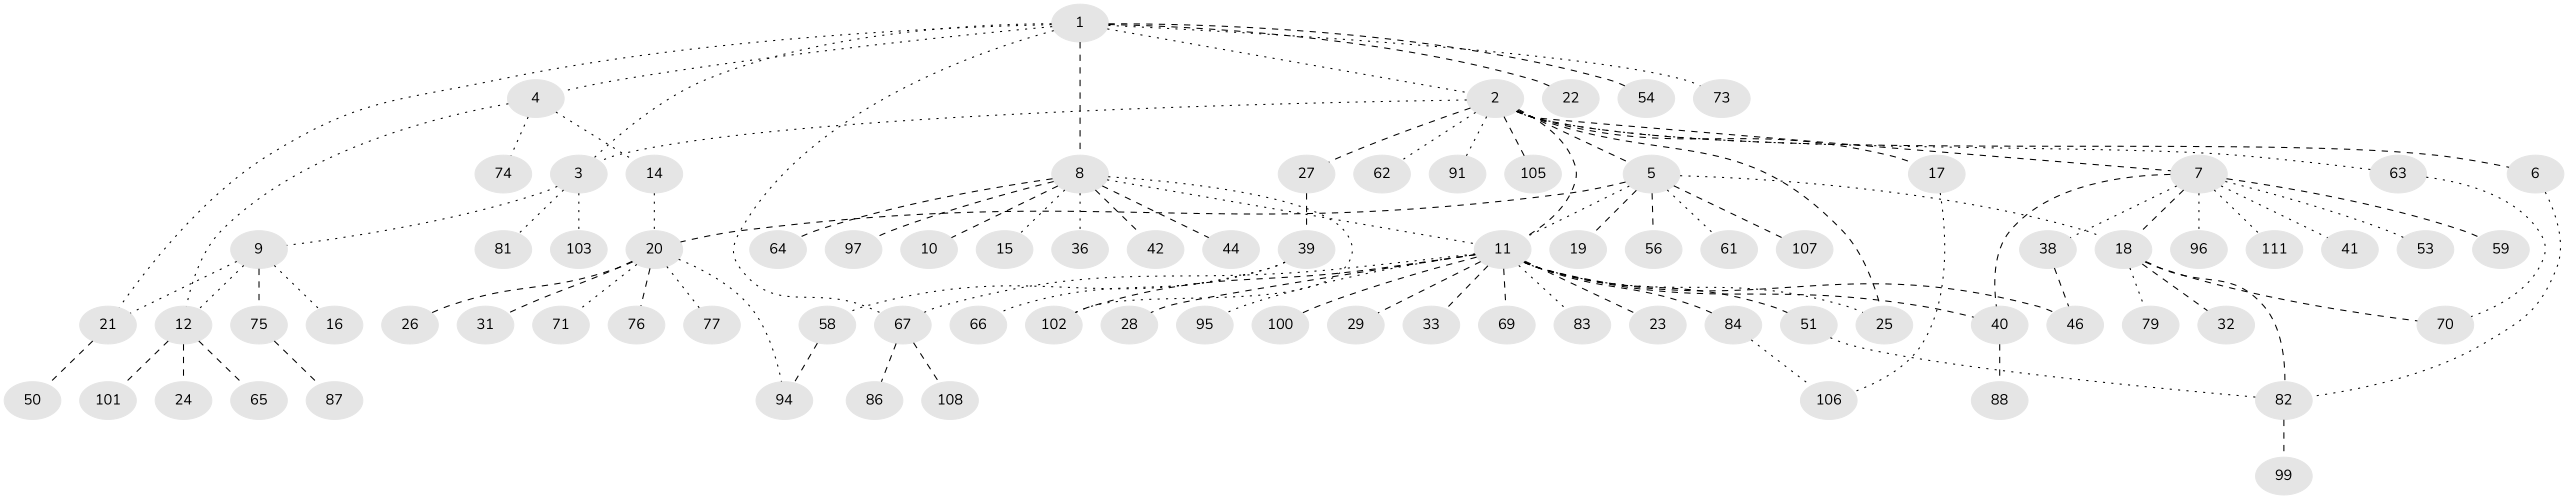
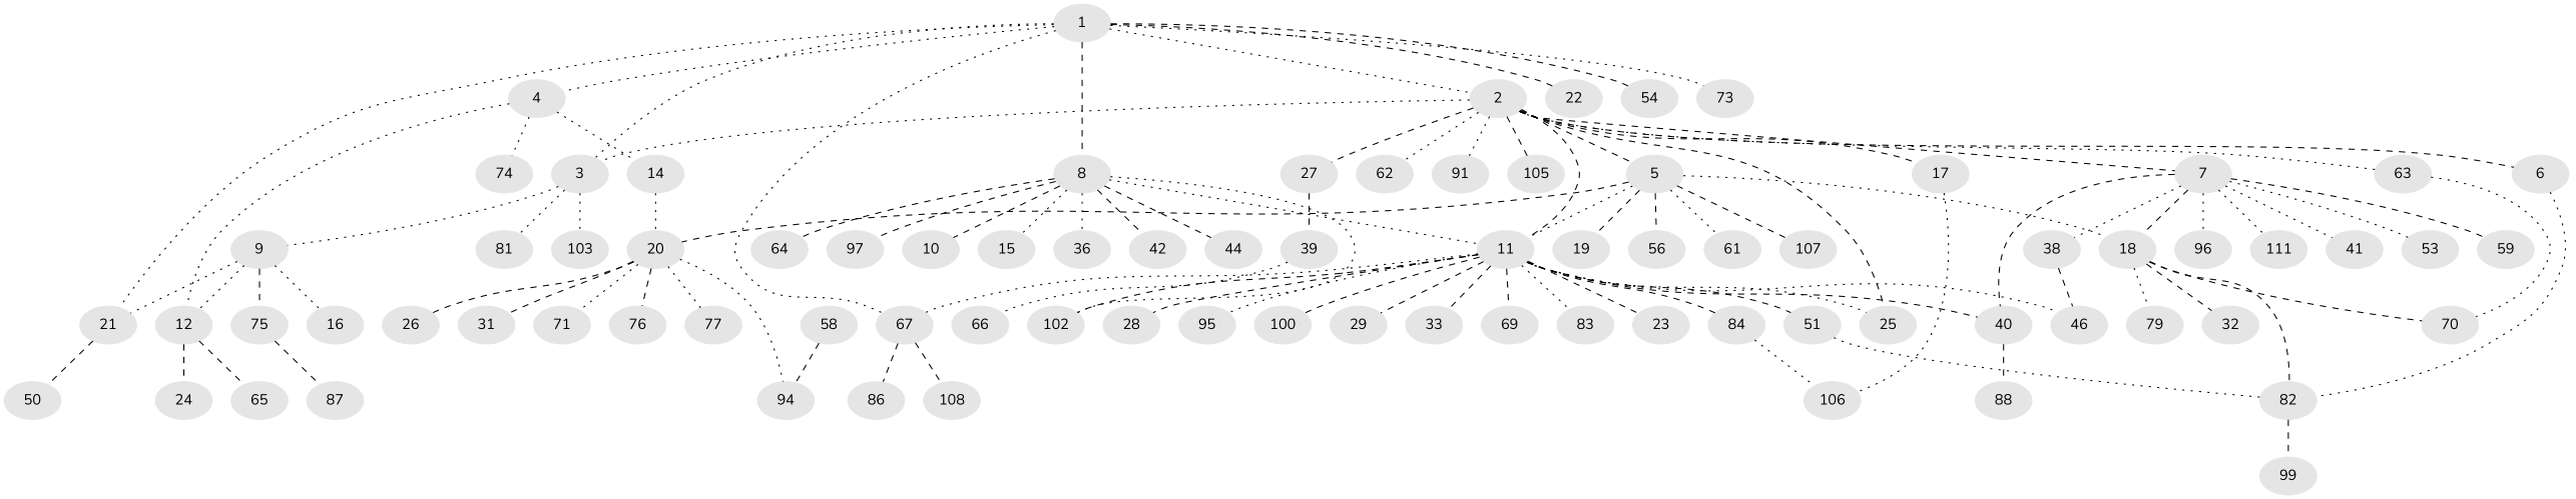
  graph {
    fontname=Nunito
    node [color=gray90 fontname=Nunito style=filled]
    edge [fontname=Nunito style=dashed]
    1 [super="+80"]
    2 [super="+43"]
    3 [super="+89"]
    4 [super="+48"]
    8 [super="+55"]
    21 [super="+49"]
    22 [super="+109"]
    54
    67 [super="+68"]
    73
    5 [super="+13"]
    6
    7 [super="+47"]
    11 [super="+37"]
    17
    25 [super="+98"]
    27 [super="+85"]
    62
    63
    91 [super="+104"]
    105
    9 [super="+36"]
    81
    103
    12 [super="+30"]
    14 [super="+35"]
    74
    10
    15
    n30 [label=36]
    42 [super="+45"]
    44
    64
    97
    102
    50 [super="+52"]
    58
    94
    86
    108
    18 [super="+78"]
    19 [super="+57"]
    20 [super="+60"]
    56 [super="+110"]
    61
    107
    82 [super="+92"]
    38
    40 [super="+72"]
    41
    53
    59
    96
    111
    23
    28
    29
    33
    46 [super="+93"]
    51
    69
    83
    84
    95
    100
    106
    39 [super="+90"]
    70
    16
    75
    24
    65
-   101
    32
    79
    26
    31
    71
    76
    77
    99
    88
    87
    66
    1 -- 2 [style=dotted]
    1 -- 3 [style=dotted]
    1 -- 4 [style=dotted]
    1 -- 8
    1 -- 21 [style=dotted]
    1 -- 22
    1 -- 54
    1 -- 67 [style=dotted]
    1 -- 73 [style=dotted]
    2 -- 3 [style=dotted]
    2 -- 5
    2 -- 6
    2 -- 7
    2 -- 11
    2 -- 17
    2 -- 25
    2 -- 27
    2 -- 62 [style=dotted]
    2 -- 63 [style=dotted]
    2 -- 91 [style=dotted]
    2 -- 105
    3 -- 9 [style=dotted]
    3 -- 81 [style=dotted]
    3 -- 103 [style=dotted]
    4 -- 12 [style=dotted]
    4 -- 14 [style=dotted]
    4 -- 74 [style=dotted]
    8 -- 11 [style=dotted]
    8 -- 10
    8 -- 15 [style=dotted]
    8 -- n30 [style=dotted]
    8 -- 42
    8 -- 44
    8 -- 64
    8 -- 97
    8 -- 102 [style=dotted]
    21 -- 50
    67 -- 86
    67 -- 108
    5 -- 11 [style=dotted]
    5 -- 18 [style=dotted]
    5 -- 19
    5 -- 20
    5 -- 56
    5 -- 61 [style=dotted]
    5 -- 107
    6 -- 82 [style=dotted]
    7 -- 18
    7 -- 38 [style=dotted]
    7 -- 40
    7 -- 41 [style=dotted]
    7 -- 53 [style=dotted]
    7 -- 59
    7 -- 96 [style=dotted]
    7 -- 111 [style=dotted]
    11 -- 67 [style=dotted]
    11 -- 25 [style=dotted]
    11 -- 102
    11 -- 40
    11 -- 23
    11 -- 28
    11 -- 29
    11 -- 33
-   11 -- 46
+   11 -- 46 [style=dotted]
    11 -- 51
    11 -- 69
    11 -- 83 [style=dotted]
    11 -- 84
    11 -- 95 [style=dotted]
    11 -- 100
    17 -- 106 [style=dotted]
    27 -- 39
    63 -- 70 [style=dotted]
    9 -- 21 [style=dotted]
    9 -- 12 [style=dotted]
    9 -- 16 [style=dotted]
    9 -- 75
    12 -- 24
    12 -- 65
-   12 -- 101
    14 -- 20 [style=dotted]
    58 -- 94
    18 -- 82
    18 -- 70
    18 -- 32
    18 -- 79 [style=dotted]
    20 -- 94 [style=dotted]
    20 -- 26
    20 -- 31
    20 -- 71 [style=dotted]
    20 -- 76
    20 -- 77 [style=dotted]
    82 -- 99
    38 -- 46
    40 -- 88
    51 -- 82 [style=dotted]
    84 -- 106 [style=dotted]
-   39 -- 58 [style=dotted]
    39 -- 66 [style=dotted]
    75 -- 87
  }
